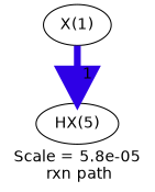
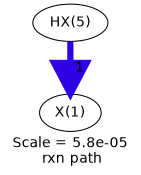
  digraph {
    fontname=Helvetica
    label="Scale = 5.8e-05\l rxn path"
    node [fontname=Helvetica]
    n1 [label="HX(5)"]
    n2 [label="X(1)"]
-   n2 -> n1 [arrowsize=3 color="0.7, 1.5, 0.9" fontname=Helvetica label=" 1" style="setlinewidth(6)"]
+   n1 -> n2 [arrowsize=3 color="0.7, 1.5, 0.9" fontname=Helvetica label=" 1" style="setlinewidth(6)"]
  }
